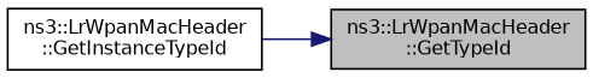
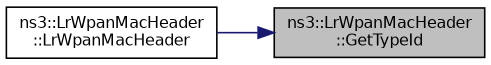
  digraph {
    rankdir=RL
    node [color=black fontname=Helvetica fontsize=10 shape=record style=filled]
    n1 [fillcolor=grey75 fontcolor=black height=0.2 label="ns3::LrWpanMacHeader\l::GetTypeId" width=0.4]
-   n2 [fillcolor=white height=0.2 label="ns3::LrWpanMacHeader\l::GetInstanceTypeId" width=0.4]
+   n2 [fillcolor=white height=0.2 label="ns3::LrWpanMacHeader\l::LrWpanMacHeader" width=0.4]
    n1 -> n2 [color=midnightblue dir=back fontname=Helvetica fontsize=10 labelfontname=Helvetica labelfontsize=10 style=solid]
  }
